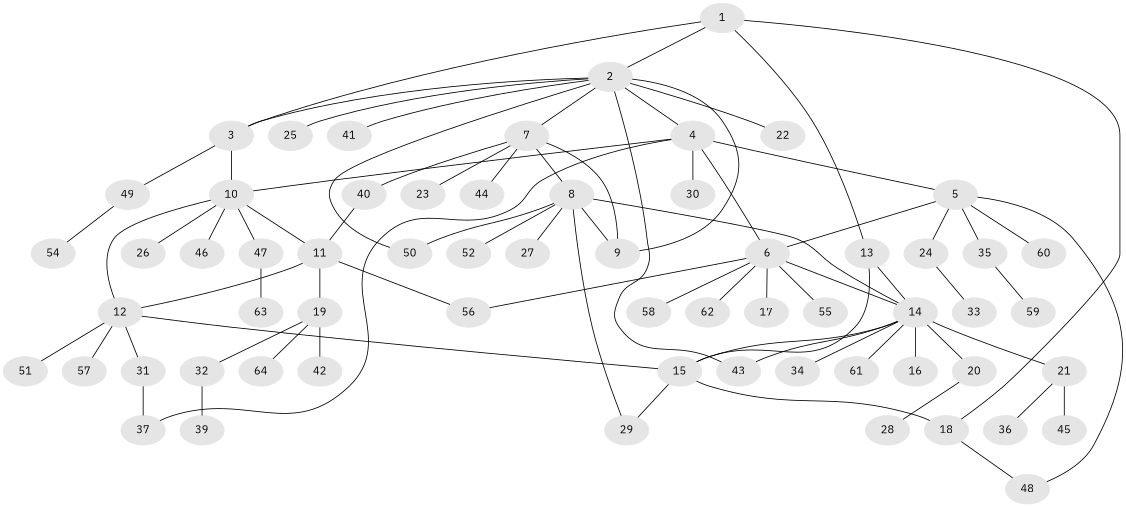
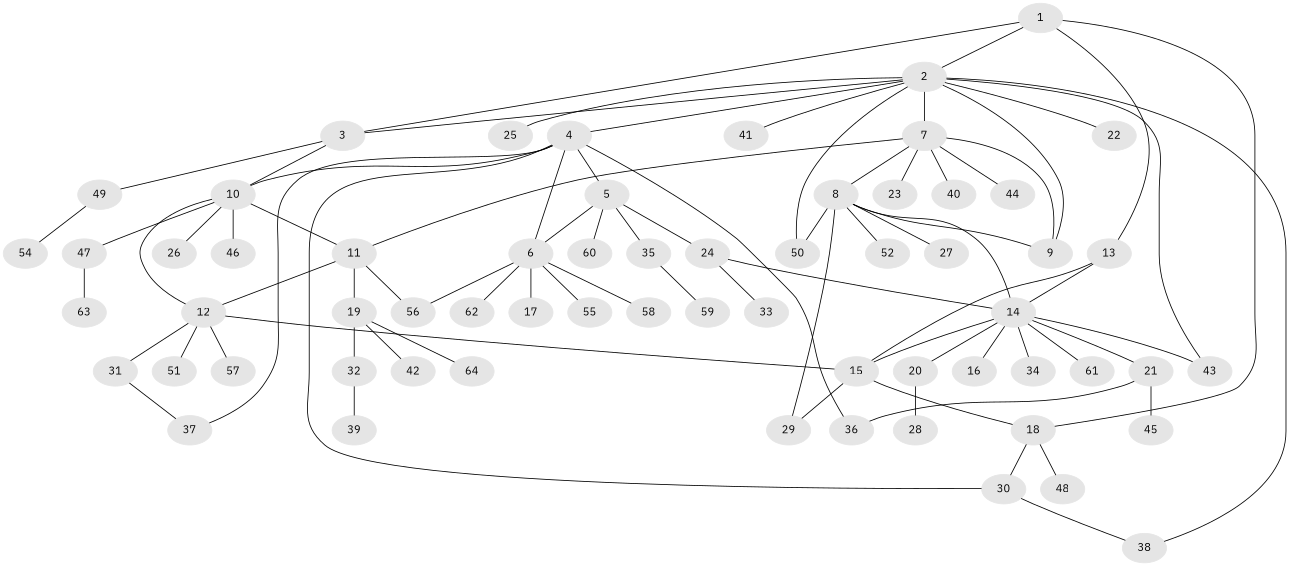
  graph {
    fontname="IBM Plex Sans"
    node [color=gray90 fontname="IBM Plex Sans" style=filled]
    edge [fontname="IBM Plex Sans"]
    1
    2
    3
    13
    18
    4
    9
    22
    25
+   38
    41
    43
    50
    7
    10
    49
    14
    15
    30
    48
    5
    6
    36
    37
    11
    12
    26
    46
    47
    54
    24
    35
    60
    17
    55
    56
    58
    62
    8
    23
    40
    44
    33
    59
    16
    20
    21
    34
    61
    27
    29
    52
    19
    31
    51
    57
    63
    32
    42
    64
    28
    45
    39
    1 -- 2
    1 -- 3
    1 -- 13
    1 -- 18
    2 -- 3
    2 -- 4
    2 -- 9
    2 -- 22
    2 -- 25
+   2 -- 38
    2 -- 41
    2 -- 43
    2 -- 50
    2 -- 7
    3 -- 10
    3 -- 49
    13 -- 14
    13 -- 15
+   18 -- 30
    18 -- 48
    4 -- 10
    4 -- 30
    4 -- 5
    4 -- 6
+   4 -- 36
    4 -- 37
    7 -- 9
-   40 -- 11
+   7 -- 11
    7 -- 8
    7 -- 23
    7 -- 40
    7 -- 44
    10 -- 11
    10 -- 12
    10 -- 26
    10 -- 46
    10 -- 47
    49 -- 54
    14 -- 43
    14 -- 15
    14 -- 16
    14 -- 20
    14 -- 21
    14 -- 34
    14 -- 61
    15 -- 18
    15 -- 29
-   5 -- 48
+   30 -- 38
    5 -- 6
    5 -- 24
    5 -- 35
    5 -- 60
-   6 -- 14
+   24 -- 14
    6 -- 17
    6 -- 55
    6 -- 56
    6 -- 58
    6 -- 62
    11 -- 12
    11 -- 56
    11 -- 19
    12 -- 15
    12 -- 31
    12 -- 51
    12 -- 57
    47 -- 63
    24 -- 33
    35 -- 59
    8 -- 9
    8 -- 50
    8 -- 14
    8 -- 27
    8 -- 29
    8 -- 52
    20 -- 28
    21 -- 36
    21 -- 45
    19 -- 32
    19 -- 42
    19 -- 64
    31 -- 37
    32 -- 39
  }
